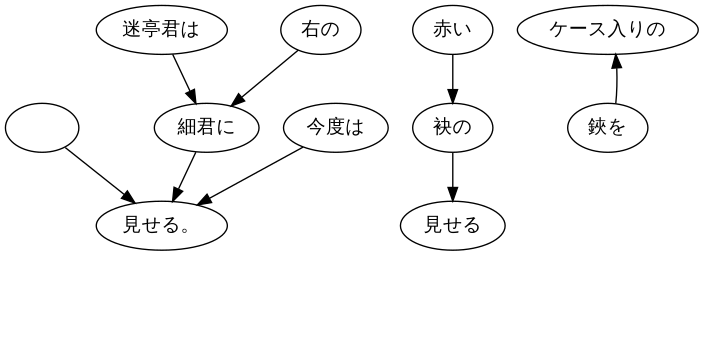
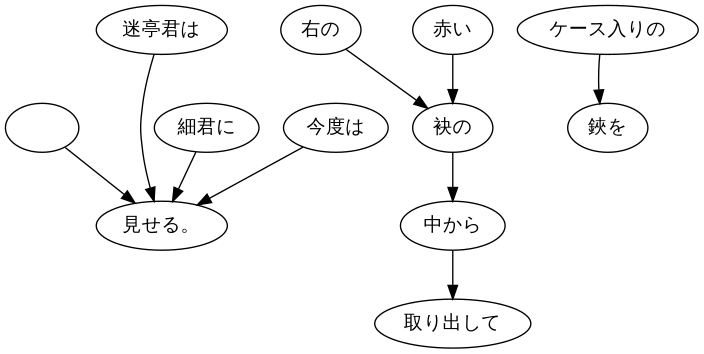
  digraph {
    fontname="Noto Serif"
    node [fontname="Noto Serif"]
    edge [fontname="Noto Serif"]
    n1 [label="　"]
    n2 [label="見せる。"]
    n3 [label="迷亭君は"]
    n4 [label="今度は"]
    n5 [label="右の"]
    n6 [label="袂の"]
-   n7 [label="見せる"]
+   n7 [label="中から"]
+   n8 [label="取り出して"]
    n9 [label="赤い"]
    n10 [label="ケース入りの"]
    n11 [label="鋏を"]
    n12 [label="細君に"]
    n1 -> n2
-   n3 -> n12
+   n3 -> n2
    n4 -> n2
-   n5 -> n12
+   n5 -> n6
    n6 -> n7
+   n7 -> n8
    n9 -> n6
-   n11 -> n10
+   n10 -> n11
    n12 -> n2
  }
